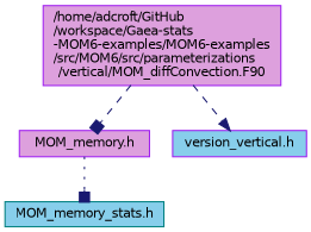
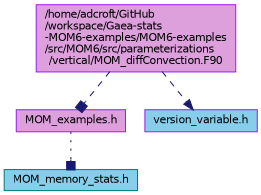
  digraph {
    node [color=purple fillcolor=plum fontname=Helvetica fontsize=10 shape=record style=filled]
    edge [arrowhead=box color=midnightblue fontname=Helvetica fontsize=10 labelfontname=Helvetica labelfontsize=10 style=dashed]
    n1 [fontcolor=black height=0.2 label="/home/adcroft/GitHub\l/workspace/Gaea-stats\l-MOM6-examples/MOM6-examples\l/src/MOM6/src/parameterizations\l/vertical/MOM_diffConvection.F90" width=0.4]
-   n2 [height=0.2 label="MOM_memory.h" width=0.4]
-   n3 [fillcolor=skyblue height=0.2 label="version_vertical.h" width=0.4]
+   n2 [height=0.2 label="MOM_examples.h" width=0.4]
+   n3 [fillcolor=skyblue height=0.2 label="version_variable.h" width=0.4]
    n4 [color=teal fillcolor=skyblue height=0.2 label="MOM_memory_stats.h" width=0.4]
    n1 -> n2
    n1 -> n3 [arrowhead=normal]
    n2 -> n4 [style=dotted]
  }
